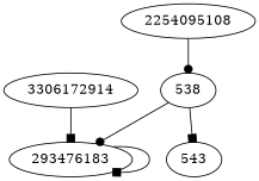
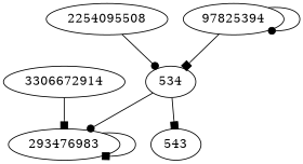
  digraph {
    edge [arrowhead=box]
-   2254095108
-   538
-   293476183
+   2254095108 [label=2254095508]
+   538 [label=534]
+   293476183 [label=293476983]
    543
-   3306672914 [label=3306172914]
+   97825394
+   3306672914
    2254095108 -> 538 [arrowhead=dot]
    538 -> 293476183 [arrowhead=dot]
    538 -> 543
    293476183 -> 293476183
+   97825394 -> 538
+   97825394 -> 97825394 [arrowhead=dot]
    3306672914 -> 293476183
  }
